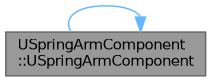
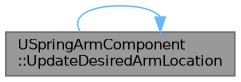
  digraph {
    rankdir=LR
-   n1 [color=gray40 fillcolor=grey60 fontcolor=black fontname=Helvetica fontsize=10 height=0.2 label="USpringArmComponent\l::USpringArmComponent" shape=box style=filled width=0.4]
+   n1 [color=gray40 fillcolor=grey60 fontcolor=black fontname=Helvetica fontsize=10 height=0.2 label="USpringArmComponent\l::UpdateDesiredArmLocation" shape=box style=filled width=0.4]
    n1 -> n1 [color=steelblue1 fontname=Helvetica fontsize=10 labelfontname=Helvetica labelfontsize=10 style=solid]
  }
